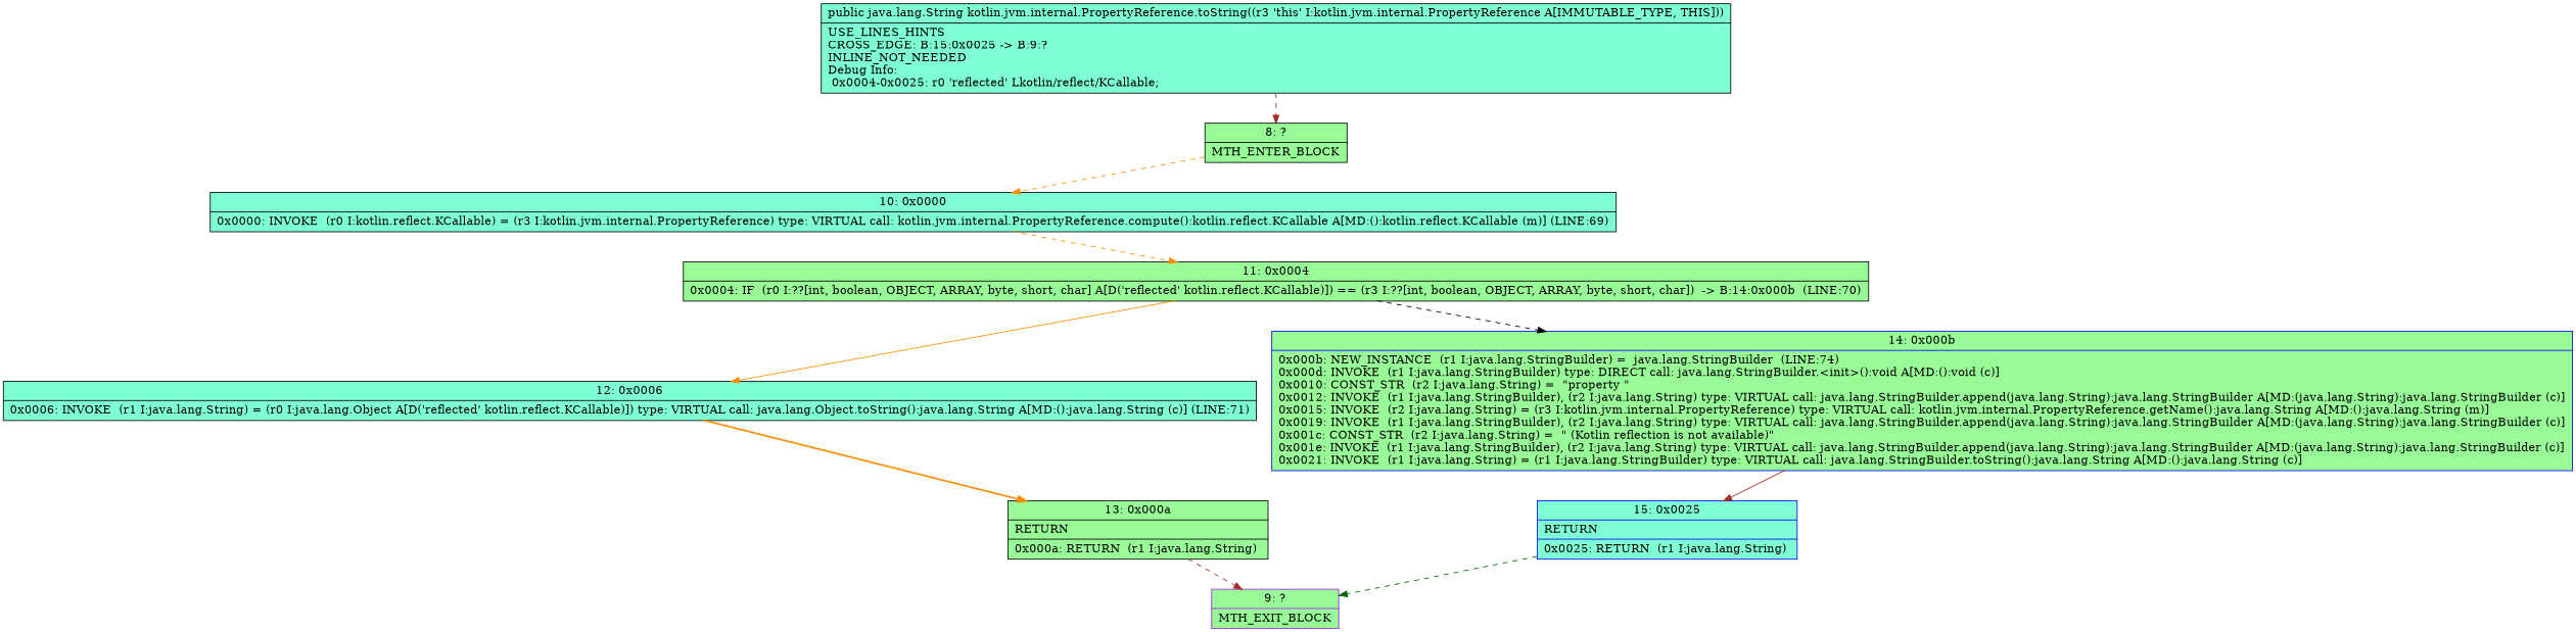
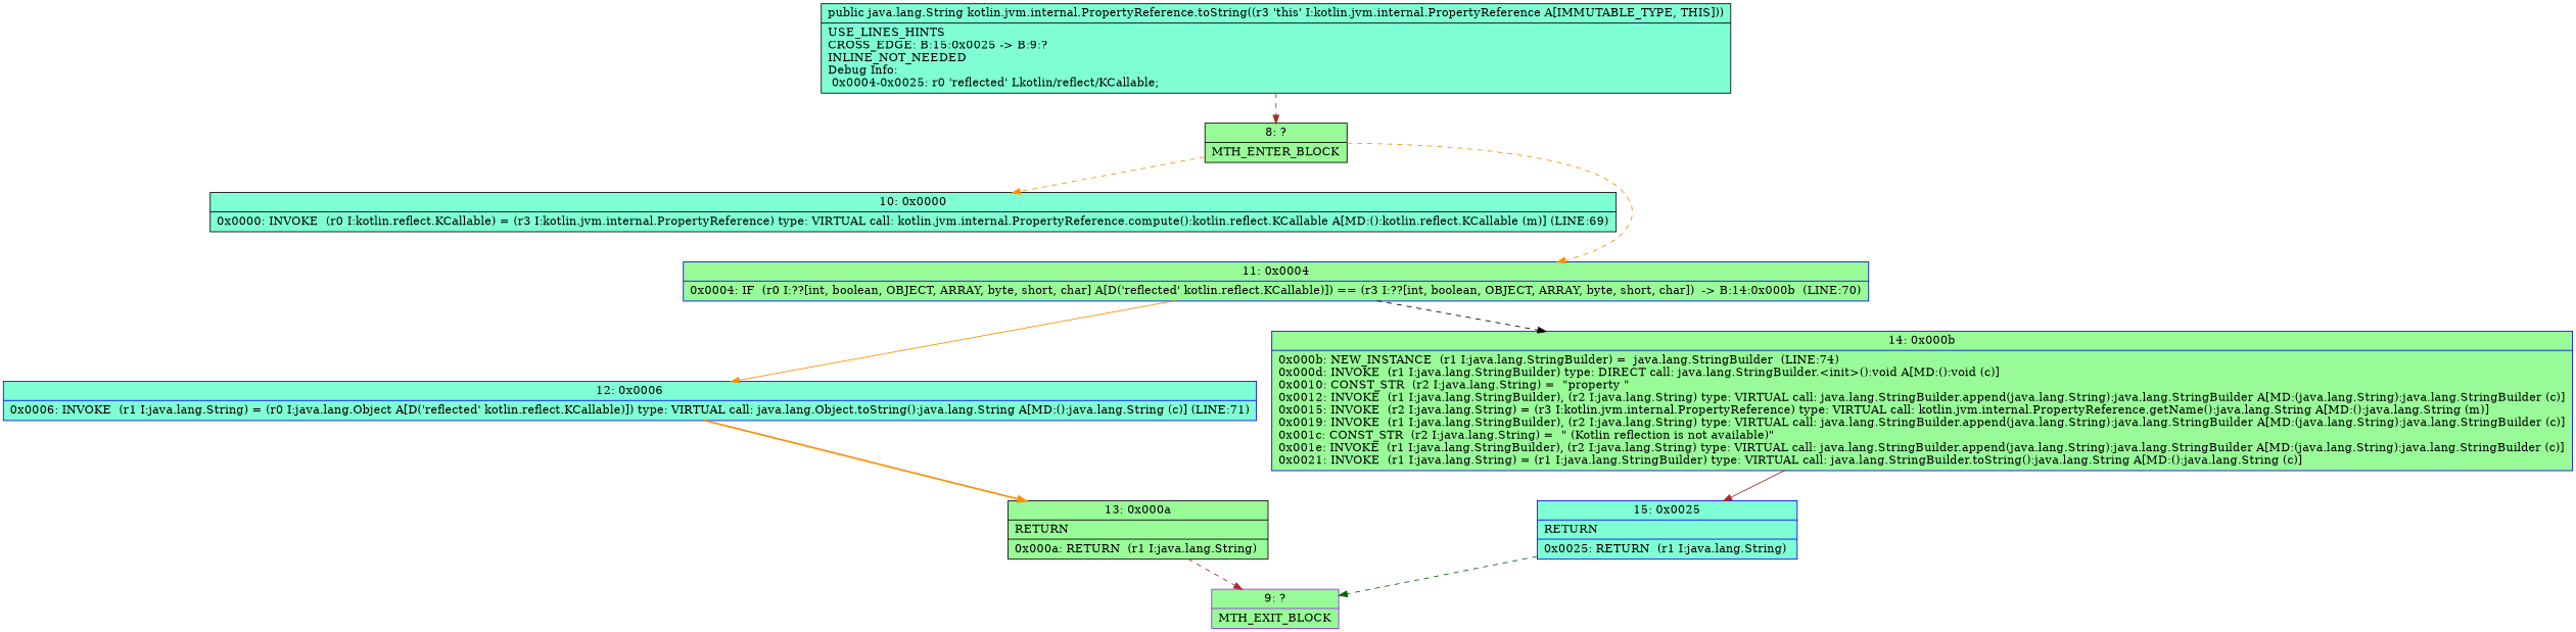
  digraph {
    node [color=black fillcolor=palegreen shape=record style=filled]
    edge [color=darkorange style=dashed]
    n1 [label="{8\:\ ?|MTH_ENTER_BLOCK\l}"]
    n2 [fillcolor=aquamarine label="{10\:\ 0x0000|0x0000: INVOKE  (r0 I:kotlin.reflect.KCallable) = (r3 I:kotlin.jvm.internal.PropertyReference) type: VIRTUAL call: kotlin.jvm.internal.PropertyReference.compute():kotlin.reflect.KCallable A[MD:():kotlin.reflect.KCallable (m)] (LINE:69)\l}"]
-   n3 [label="{11\:\ 0x0004|0x0004: IF  (r0 I:??[int, boolean, OBJECT, ARRAY, byte, short, char] A[D('reflected' kotlin.reflect.KCallable)]) == (r3 I:??[int, boolean, OBJECT, ARRAY, byte, short, char])  \-\> B:14:0x000b  (LINE:70)\l}"]
-   n4 [fillcolor=aquamarine label="{12\:\ 0x0006|0x0006: INVOKE  (r1 I:java.lang.String) = (r0 I:java.lang.Object A[D('reflected' kotlin.reflect.KCallable)]) type: VIRTUAL call: java.lang.Object.toString():java.lang.String A[MD:():java.lang.String (c)] (LINE:71)\l}"]
+   n3 [color=blue label="{11\:\ 0x0004|0x0004: IF  (r0 I:??[int, boolean, OBJECT, ARRAY, byte, short, char] A[D('reflected' kotlin.reflect.KCallable)]) == (r3 I:??[int, boolean, OBJECT, ARRAY, byte, short, char])  \-\> B:14:0x000b  (LINE:70)\l}"]
+   n4 [color=blue fillcolor=aquamarine label="{12\:\ 0x0006|0x0006: INVOKE  (r1 I:java.lang.String) = (r0 I:java.lang.Object A[D('reflected' kotlin.reflect.KCallable)]) type: VIRTUAL call: java.lang.Object.toString():java.lang.String A[MD:():java.lang.String (c)] (LINE:71)\l}"]
    n5 [color=blue label="{14\:\ 0x000b|0x000b: NEW_INSTANCE  (r1 I:java.lang.StringBuilder) =  java.lang.StringBuilder  (LINE:74)\l0x000d: INVOKE  (r1 I:java.lang.StringBuilder) type: DIRECT call: java.lang.StringBuilder.\<init\>():void A[MD:():void (c)]\l0x0010: CONST_STR  (r2 I:java.lang.String) =  \"property \" \l0x0012: INVOKE  (r1 I:java.lang.StringBuilder), (r2 I:java.lang.String) type: VIRTUAL call: java.lang.StringBuilder.append(java.lang.String):java.lang.StringBuilder A[MD:(java.lang.String):java.lang.StringBuilder (c)]\l0x0015: INVOKE  (r2 I:java.lang.String) = (r3 I:kotlin.jvm.internal.PropertyReference) type: VIRTUAL call: kotlin.jvm.internal.PropertyReference.getName():java.lang.String A[MD:():java.lang.String (m)]\l0x0019: INVOKE  (r1 I:java.lang.StringBuilder), (r2 I:java.lang.String) type: VIRTUAL call: java.lang.StringBuilder.append(java.lang.String):java.lang.StringBuilder A[MD:(java.lang.String):java.lang.StringBuilder (c)]\l0x001c: CONST_STR  (r2 I:java.lang.String) =  \" (Kotlin reflection is not available)\" \l0x001e: INVOKE  (r1 I:java.lang.StringBuilder), (r2 I:java.lang.String) type: VIRTUAL call: java.lang.StringBuilder.append(java.lang.String):java.lang.StringBuilder A[MD:(java.lang.String):java.lang.StringBuilder (c)]\l0x0021: INVOKE  (r1 I:java.lang.String) = (r1 I:java.lang.StringBuilder) type: VIRTUAL call: java.lang.StringBuilder.toString():java.lang.String A[MD:():java.lang.String (c)]\l}"]
    n6 [label="{13\:\ 0x000a|RETURN\l|0x000a: RETURN  (r1 I:java.lang.String) \l}"]
    n7 [color=blue fillcolor=aquamarine label="{15\:\ 0x0025|RETURN\l|0x0025: RETURN  (r1 I:java.lang.String) \l}"]
    n8 [color=purple label="{9\:\ ?|MTH_EXIT_BLOCK\l}"]
    n9 [fillcolor=aquamarine label="{public java.lang.String kotlin.jvm.internal.PropertyReference.toString((r3 'this' I:kotlin.jvm.internal.PropertyReference A[IMMUTABLE_TYPE, THIS]))  | USE_LINES_HINTS\lCROSS_EDGE: B:15:0x0025 \-\> B:9:?\lINLINE_NOT_NEEDED\lDebug Info:\l  0x0004\-0x0025: r0 'reflected' Lkotlin\/reflect\/KCallable;\l}"]
    n1 -> n2
-   n2 -> n3
+   n1 -> n3
    n3 -> n4 [style=solid]
    n3 -> n5 [color=black]
    n4 -> n6 [style=bold]
    n5 -> n7 [color=brown style=solid]
    n6 -> n8 [color=brown]
    n7 -> n8 [color=darkgreen]
    n9 -> n1 [color=brown]
  }
